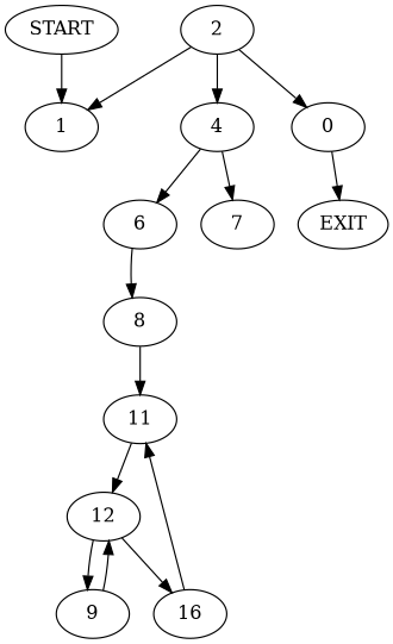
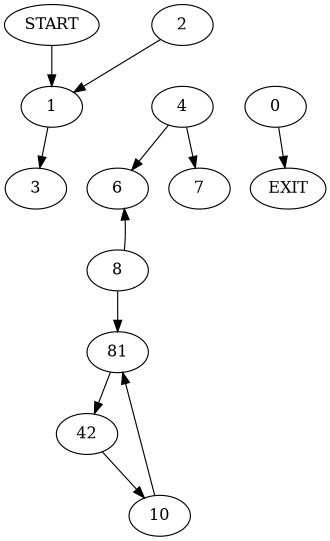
  digraph {
    n1 [label=START]
    1
+   3
    n4 [label=EXIT]
    2
    4
    n7 [label=0]
    6
    7
    8
-   11
-   9
-   12
-   10 [label=16]
+   11 [label=81]
+   12 [label=42]
+   10
    n1 -> 1
+   1 -> 3
    2 -> 1
-   2 -> 4
-   2 -> n7
    4 -> 6
    4 -> 7
    n7 -> n4
-   6 -> 8
+   8 -> 6
    8 -> 11
    11 -> 12
-   9 -> 12
-   12 -> 9
    12 -> 10
    10 -> 11
  }
